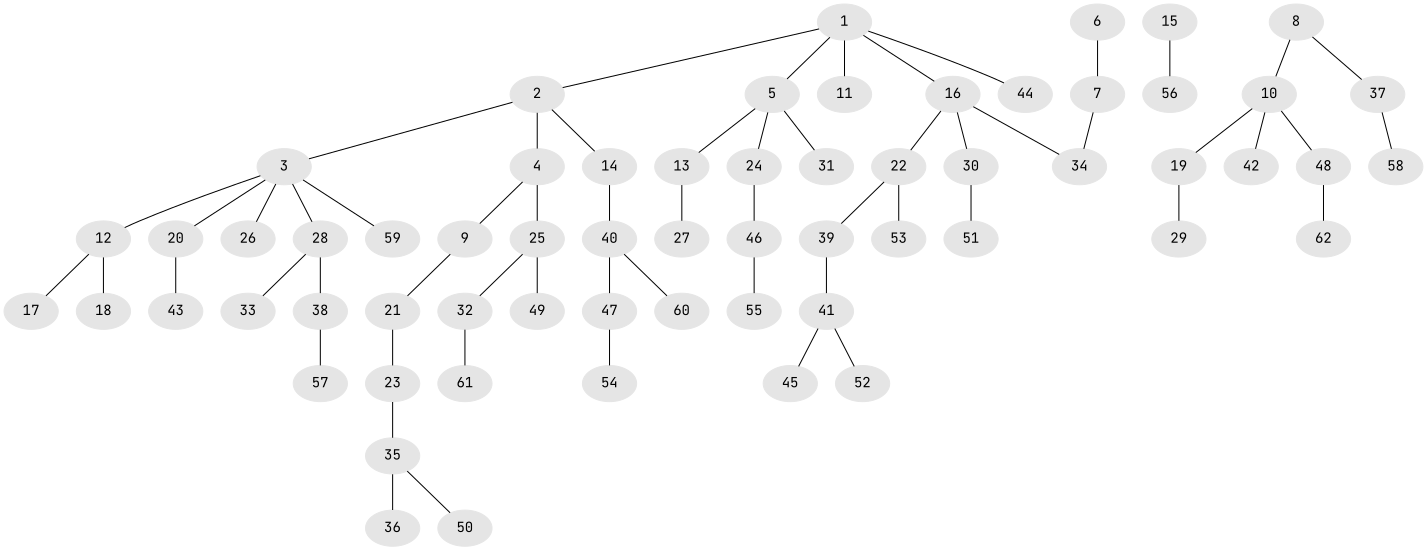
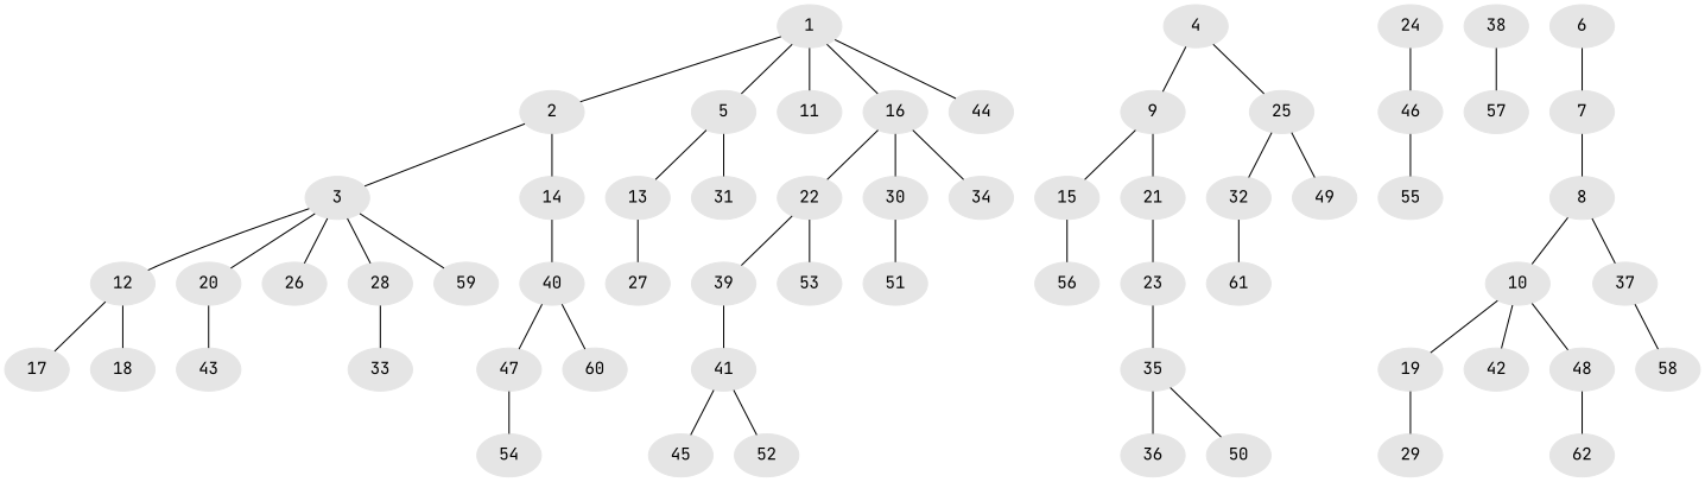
  graph {
    fontname="JetBrains Mono"
    node [color=gray90 fontname="JetBrains Mono" style=filled]
    edge [fontname="JetBrains Mono" weight=1.0]
    1
    2
    5
    11
    16
    44
    3
    4
    14
    13
    24
    31
    22
    30
    34
    12
    20
    26
    28
    59
    9
    25
    40
    17
    18
    43
    33
    38
    15
    21
    32
    49
    6
    7
    27
    46
    8
    10
    37
    19
    42
    48
    58
    56
    23
    29
    62
    47
    60
    39
    53
    51
    35
    41
    36
    50
    55
    61
    57
    45
    52
    54
    1 -- 2
    1 -- 5
    1 -- 11
    1 -- 16
    1 -- 44
    2 -- 3
-   2 -- 4 [weight=2.0]
    2 -- 14
    5 -- 13
-   5 -- 24
    5 -- 31
    16 -- 22
    16 -- 30 [weight=3.0]
    16 -- 34
    3 -- 12
    3 -- 20
    3 -- 26
    3 -- 28
    3 -- 59
    4 -- 9
    4 -- 25
    14 -- 40
    13 -- 27
    24 -- 46 [weight=2.0]
    22 -- 39
    22 -- 53
    30 -- 51
    12 -- 17
    12 -- 18
    20 -- 43
    28 -- 33
-   28 -- 38
+   9 -- 15
    9 -- 21
    25 -- 32
    25 -- 49 [weight=2.0]
    40 -- 47
    40 -- 60
    38 -- 57
    15 -- 56
    21 -- 23
    32 -- 61
    6 -- 7
-   7 -- 34
+   7 -- 8
    46 -- 55
    8 -- 10
    8 -- 37
    10 -- 19
    10 -- 42
    10 -- 48
    37 -- 58
    19 -- 29
    48 -- 62
    23 -- 35
    47 -- 54
    39 -- 41 [weight=2.0]
    35 -- 36 [weight=2.0]
    35 -- 50
    41 -- 45
    41 -- 52
  }
